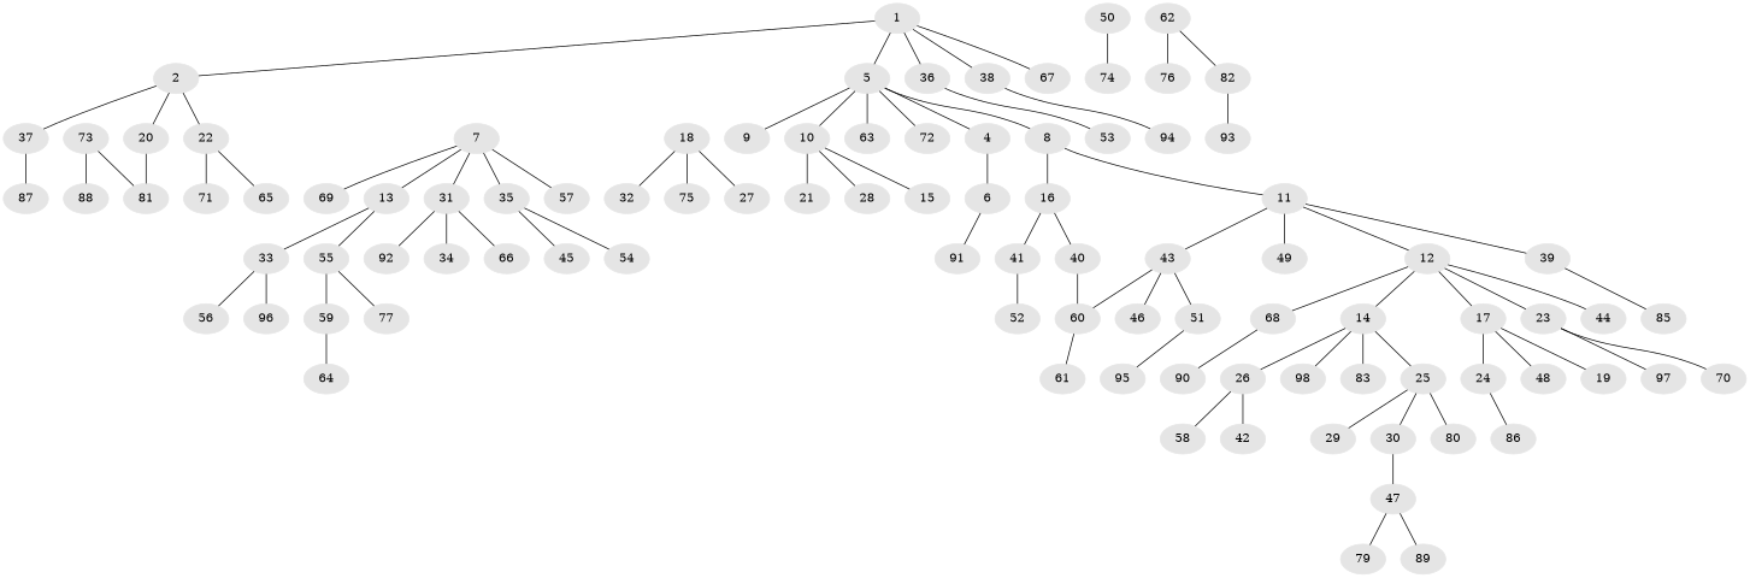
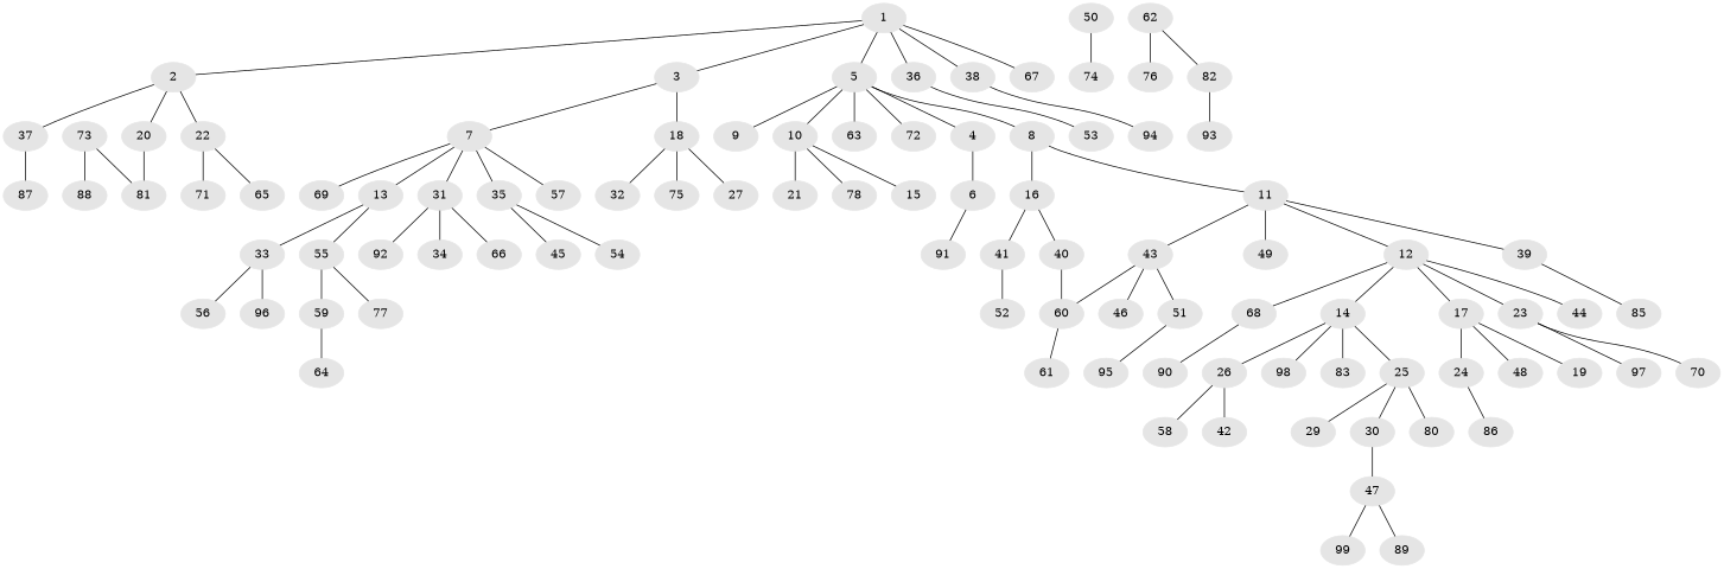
  graph {
    node [color=gray90 style=filled]
    1
    2
+   3
    5
    36
    38
    67
    20
    22
    37
    7
    18
    4
    6
    8
    9
    10
    63
    72
    53
    94
    81
    65
    71
    87
    13
    31
    35
    57
    69
    27
    32
    75
    91
    11
    16
    15
    21
-   28
+   28 [label=78]
    33
    55
    34
    66
    92
    45
    54
    12
    39
    43
    49
    40
    41
    14
    17
    23
    44
    68
    85
    60
    46
    51
    25
    26
    n64 [label=98]
    83
    19
    24
    48
    70
    97
    90
    56
    96
    59
    77
    29
    30
    80
    42
    58
    50
    74
    52
    86
    73
    88
    47
-   79
+   79 [label=99]
    89
    61
    95
    62
    76
    82
    64
    93
    1 -- 2
+   1 -- 3
    1 -- 5
    1 -- 36
    1 -- 38
    1 -- 67
    2 -- 20
    2 -- 22
    2 -- 37
+   3 -- 7
+   3 -- 18
    5 -- 4
    5 -- 8
    5 -- 9
    5 -- 10
    5 -- 63
    5 -- 72
    36 -- 53
    38 -- 94
    20 -- 81
    22 -- 65
    22 -- 71
    37 -- 87
    7 -- 13
    7 -- 31
    7 -- 35
    7 -- 57
    7 -- 69
    18 -- 27
    18 -- 32
    18 -- 75
    4 -- 6
    6 -- 91
    8 -- 11
    8 -- 16
    10 -- 15
    10 -- 21
    10 -- 28
    13 -- 33
    13 -- 55
    31 -- 34
    31 -- 66
    31 -- 92
    35 -- 45
    35 -- 54
    11 -- 12
    11 -- 39
    11 -- 43
    11 -- 49
    16 -- 40
    16 -- 41
    33 -- 56
    33 -- 96
    55 -- 59
    55 -- 77
    12 -- 14
    12 -- 17
    12 -- 23
    12 -- 44
    12 -- 68
    39 -- 85
    43 -- 60
    43 -- 46
    43 -- 51
    40 -- 60
    41 -- 52
    14 -- 25
    14 -- 26
    14 -- n64
    14 -- 83
    17 -- 19
    17 -- 24
    17 -- 48
    23 -- 70
    23 -- 97
    68 -- 90
    60 -- 61
    51 -- 95
    25 -- 29
    25 -- 30
    25 -- 80
    26 -- 42
    26 -- 58
    24 -- 86
    59 -- 64
    30 -- 47
    50 -- 74
    73 -- 81
    73 -- 88
    47 -- 79
    47 -- 89
    62 -- 76
    62 -- 82
    82 -- 93
  }
